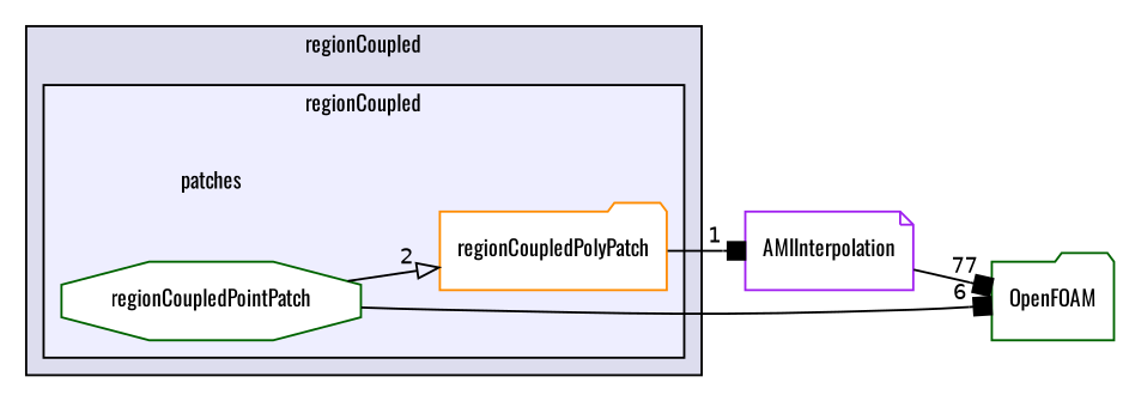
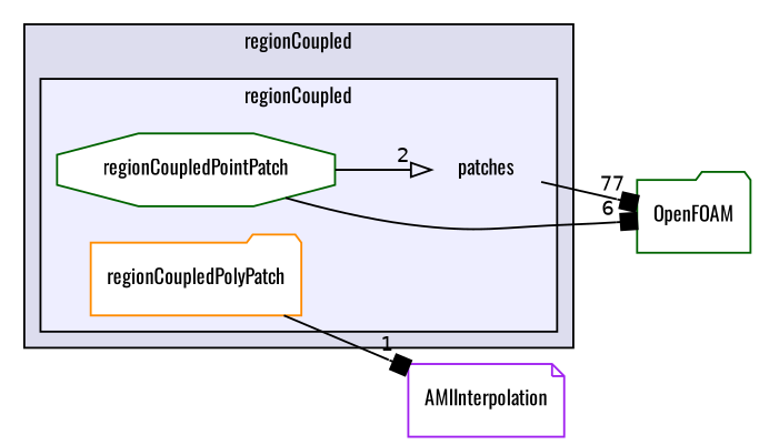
  digraph {
    compound=true
    fontname=Oswald
    rankdir=LR
    node [color=purple fontname=Oswald fontsize=10 shape=folder]
    edge [arrowhead=box fontname=Oswald labeldistance=1.5 labelfontname=Helvetica labelfontsize=10]
    n1 [label=patches shape=plaintext]
    n2 [color=darkgreen fillcolor=white label=regionCoupledPointPatch shape=octagon style=filled]
    n3 [color=darkorange fillcolor=white label=regionCoupledPolyPatch style=filled]
    n4 [color=darkgreen label=OpenFOAM]
    n5 [label=AMIInterpolation shape=note]
    subgraph cluster_1 {
      bgcolor="#ddddee"
      fontsize=10
      label=regionCoupled
      pencolor=black
      subgraph cluster_2 {
        bgcolor="#eeeeff"
        fontsize=10
        label=regionCoupled
        pencolor=black
        n1
        n2
        n3
      }
    }
-   n2 -> n3 [arrowhead=onormal headlabel=2]
+   n2 -> n1 [arrowhead=onormal headlabel=2]
    n2 -> n4 [headlabel=6]
    n3 -> n5 [headlabel=1]
-   n5 -> n4 [headlabel=77]
+   n1 -> n4 [headlabel=77]
  }
